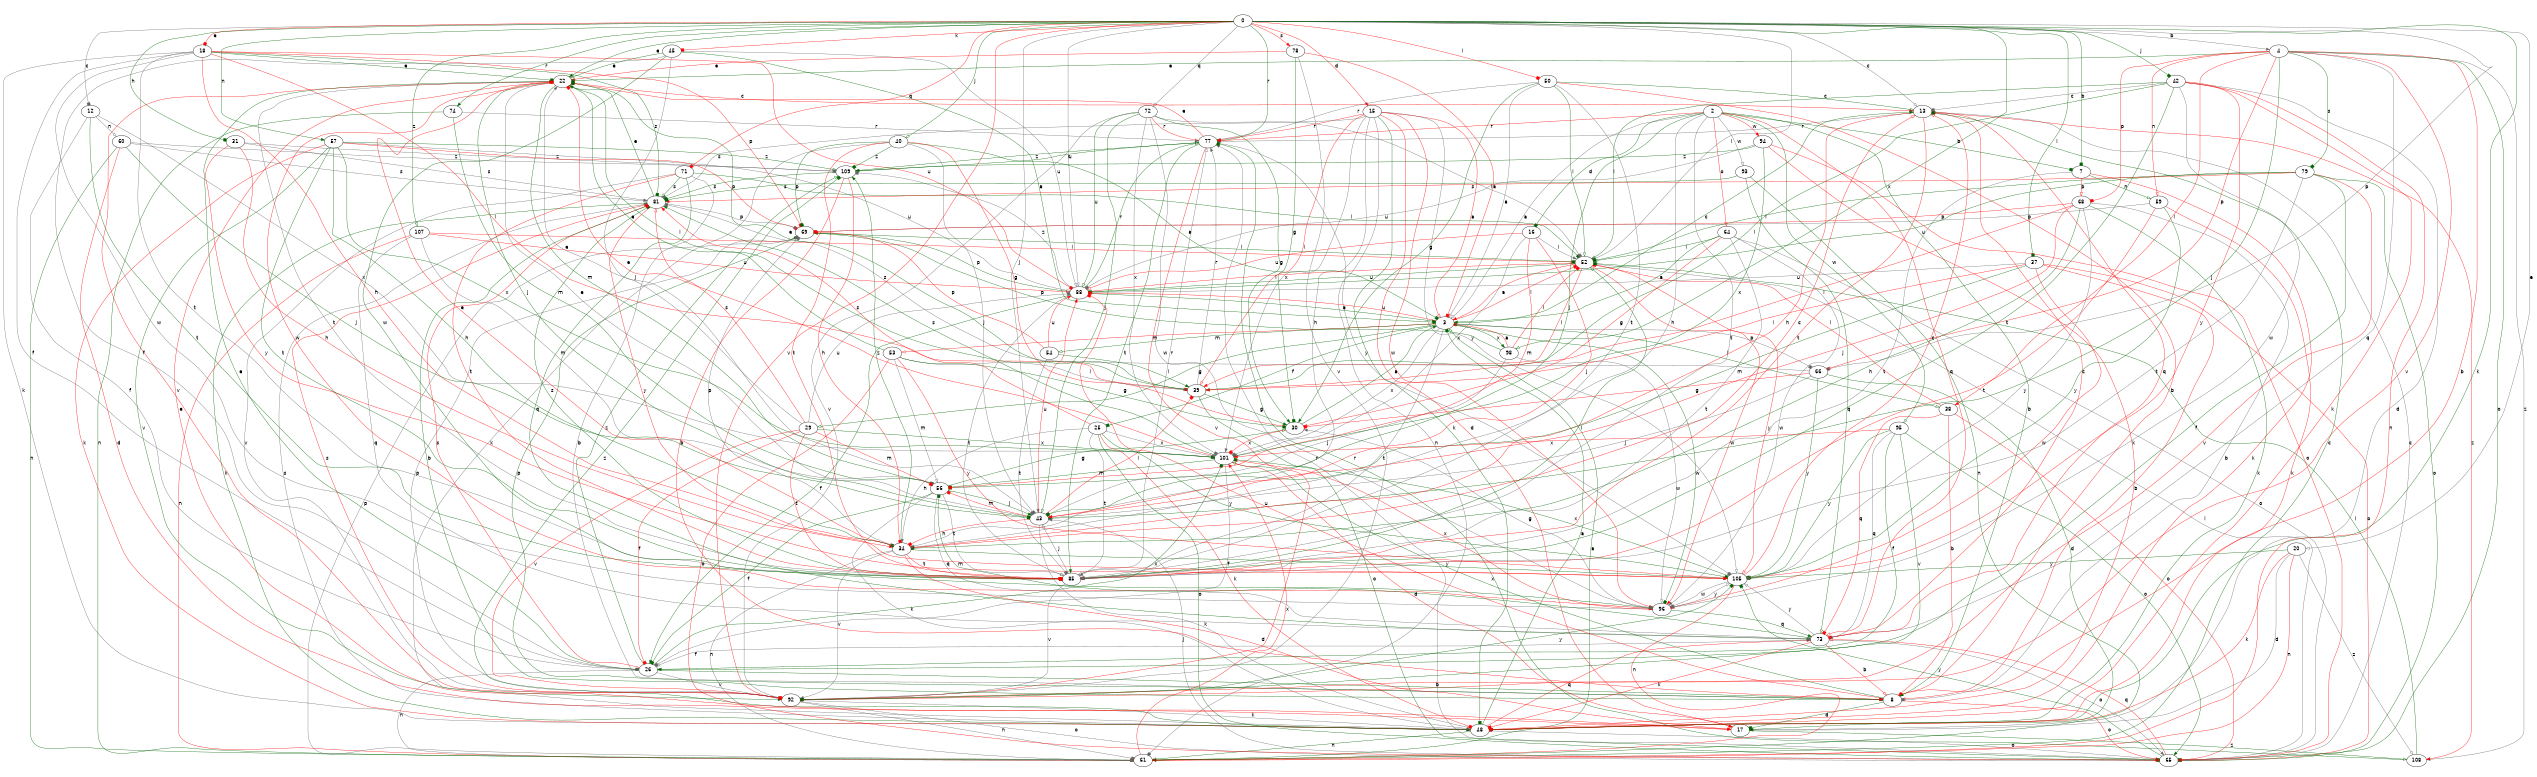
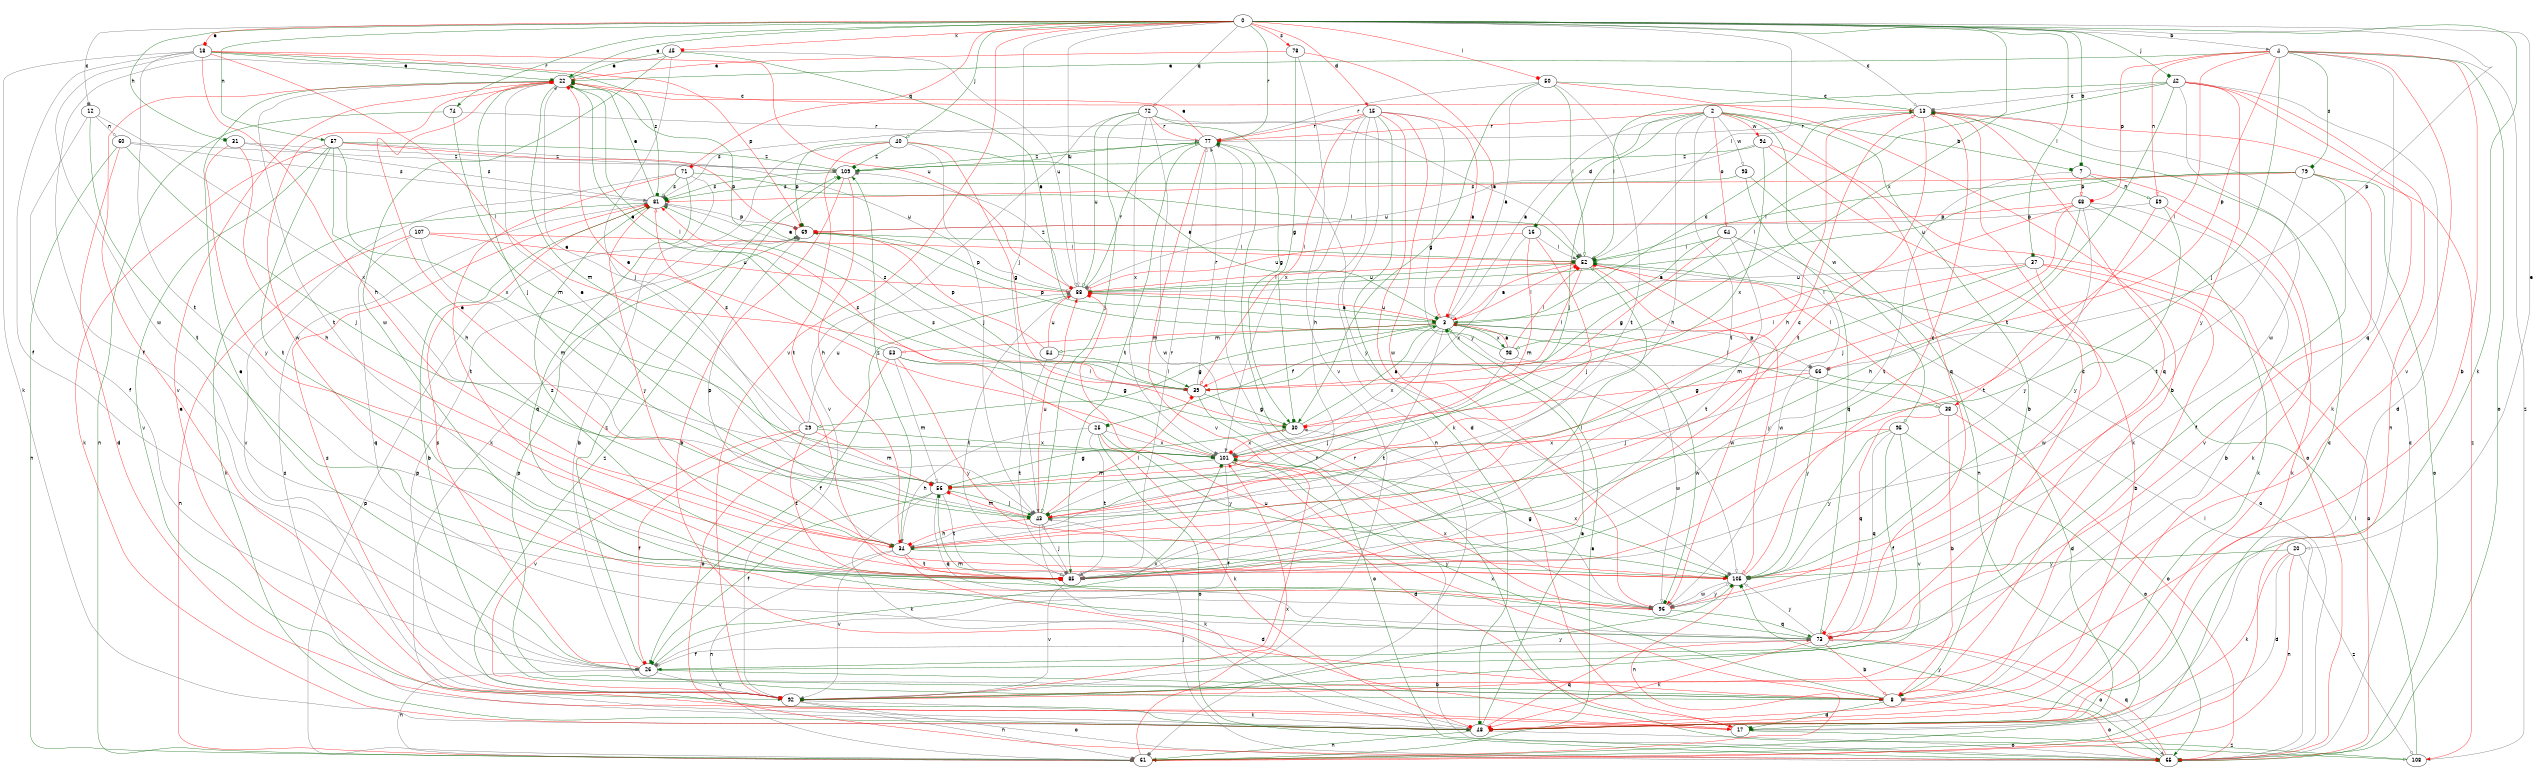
  strict digraph {
    fontname="DejaVu Sans"
    node [fontname="DejaVu Sans"]
    edge [arrowhead=box color=darkgreen fontname="DejaVu Sans"]
    0
    4
    7
    12
    13
    15
    18
    20
    22
    31
    37
    40
    42
    43
    45
    48
    50
    52
    57
    66
    71
    72
    74
    77
    78
    88
    92
    98
    107
    8
    73
    38
    59
    65
    68
    79
    108
    85
    101
    26
    60
    34
    3
    96
    17
    39
    61
    81
    105
    69
    56
    109
    30
    2
    16
    64
    93
    94
    95
    25
    29
    53
    54
    0 -> 4 [arrowhead=normal color=gray40 label=b]
    0 -> 7 [label=b]
    0 -> 12 [color=gray40 label=c]
    0 -> 13 [arrowhead=onormal color=gray40 label=c]
    0 -> 15 [arrowhead=normal color=red label=d]
    0 -> 18 [color=red label=e]
    0 -> 20 [arrowhead=onormal color=gray40 label=e]
    0 -> 22 [arrowhead=normal label=e]
    0 -> 31 [label=h]
    0 -> 37 [label=i]
    0 -> 40 [arrowhead=onormal label=j]
    0 -> 42 [label=j]
    0 -> 43 [arrowhead=normal color=gray40 label=j]
    0 -> 45 [color=red label=k]
    0 -> 48 [label=k]
    0 -> 50 [color=red label=l]
    0 -> 52 [color=gray40 label=l]
    0 -> 57 [arrowhead=normal label=n]
    0 -> 66 [color=gray40 label=p]
    0 -> 71 [color=red label=q]
    0 -> 72 [arrowhead=onormal color=gray40 label=q]
    0 -> 74 [arrowhead=normal label=r]
    0 -> 77 [label=r]
    0 -> 78 [arrowhead=normal color=red label=s]
    0 -> 88 [arrowhead=onormal color=gray40 label=u]
    0 -> 92 [arrowhead=onormal color=red label=v]
    0 -> 98 [arrowhead=onormal label=x]
-   0 -> 107 [arrowhead=onormal label=z]
    4 -> 22 [label=e]
    4 -> 43 [label=j]
    4 -> 66 [arrowhead=onormal color=red label=p]
    4 -> 92 [color=red label=v]
    4 -> 8 [arrowhead=onormal color=red label=b]
    4 -> 73 [arrowhead=normal color=gray40 label=q]
    4 -> 38 [arrowhead=normal color=red label=i]
    4 -> 59 [arrowhead=onormal color=red label=n]
    4 -> 65 [label=o]
    4 -> 68 [color=red label=p]
    4 -> 79 [label=s]
    4 -> 108 [arrowhead=normal color=gray40 label=z]
    7 -> 48 [arrowhead=normal color=red label=k]
    7 -> 59 [arrowhead=onormal label=n]
    7 -> 68 [arrowhead=onormal color=red label=p]
    7 -> 85 [arrowhead=normal color=gray40 label=t]
    12 -> 85 [label=t]
    12 -> 101 [color=gray40 label=x]
    12 -> 26 [arrowhead=normal color=gray40 label=f]
    12 -> 60 [arrowhead=onormal color=gray40 label=n]
    13 -> 77 [arrowhead=onormal color=gray40 label=r]
    13 -> 73 [color=red label=q]
    13 -> 108 [arrowhead=normal color=red label=z]
    13 -> 85 [arrowhead=normal color=red label=t]
    13 -> 34 [color=red label=h]
    15 -> 48 [label=k]
    15 -> 77 [arrowhead=normal color=red label=r]
    15 -> 101 [arrowhead=normal color=gray40 label=x]
    15 -> 34 [arrowhead=normal color=gray40 label=h]
    15 -> 3 [arrowhead=onormal color=red label=a]
    15 -> 96 [arrowhead=normal color=red label=w]
    15 -> 17 [arrowhead=normal color=red label=d]
    15 -> 39 [arrowhead=onormal color=red label=i]
    15 -> 61 [color=gray40 label=n]
    15 -> 81 [color=gray40 label=s]
    15 -> 105 [arrowhead=onormal color=gray40 label=y]
    18 -> 22 [label=e]
    18 -> 48 [arrowhead=normal color=gray40 label=k]
    18 -> 88 [color=red label=u]
    18 -> 85 [color=gray40 label=t]
    18 -> 26 [arrowhead=normal color=gray40 label=f]
    18 -> 34 [arrowhead=onormal color=red label=h]
    18 -> 96 [arrowhead=normal color=gray40 label=w]
    18 -> 39 [color=red label=i]
    18 -> 81 [label=s]
    18 -> 69 [color=red label=p]
    20 -> 48 [color=red label=k]
    20 -> 108 [arrowhead=onormal color=gray40 label=z]
    20 -> 17 [arrowhead=onormal color=gray40 label=d]
    20 -> 61 [arrowhead=normal color=red label=n]
    20 -> 105 [label=y]
    22 -> 13 [arrowhead=normal color=red label=c]
    22 -> 43 [label=j]
    22 -> 92 [color=red label=v]
    22 -> 85 [arrowhead=normal color=gray40 label=t]
    22 -> 96 [color=red label=w]
    22 -> 39 [arrowhead=onormal label=i]
    22 -> 56 [label=m]
    31 -> 34 [arrowhead=normal color=red label=h]
    31 -> 81 [arrowhead=normal color=gray40 label=s]
    31 -> 105 [arrowhead=normal color=red label=y]
    31 -> 109 [arrowhead=onormal color=gray40 label=z]
    37 -> 88 [arrowhead=onormal color=gray40 label=u]
    37 -> 8 [arrowhead=onormal color=red label=b]
    37 -> 65 [arrowhead=normal color=red label=o]
    37 -> 96 [color=red label=w]
    37 -> 39 [arrowhead=normal color=red label=i]
    37 -> 56 [label=m]
    40 -> 43 [color=gray40 label=j]
    40 -> 48 [arrowhead=normal color=gray40 label=k]
    40 -> 85 [arrowhead=normal color=red label=t]
    40 -> 3 [label=a]
    40 -> 69 [label=p]
    40 -> 109 [label=z]
    40 -> 30 [arrowhead=onormal color=red label=g]
    42 -> 13 [color=gray40 label=c]
    42 -> 48 [color=red label=k]
    42 -> 52 [arrowhead=onormal label=l]
    42 -> 85 [arrowhead=normal label=t]
    42 -> 96 [arrowhead=normal color=gray40 label=w]
    42 -> 17 [arrowhead=normal color=gray40 label=d]
    42 -> 39 [arrowhead=onormal label=i]
    42 -> 61 [arrowhead=onormal color=red label=n]
    42 -> 105 [arrowhead=normal color=red label=y]
    43 -> 22 [arrowhead=onormal color=gray40 label=e]
    43 -> 48 [arrowhead=onormal color=gray40 label=k]
    43 -> 88 [arrowhead=normal color=red label=u]
    43 -> 34 [color=red label=h]
    43 -> 39 [color=red label=i]
    43 -> 56 [color=red label=m]
    45 -> 22 [arrowhead=onormal label=e]
    45 -> 43 [color=gray40 label=j]
    45 -> 88 [arrowhead=onormal color=gray40 label=u]
    45 -> 26 [color=gray40 label=f]
    45 -> 3 [label=a]
    45 -> 96 [arrowhead=normal label=w]
    48 -> 73 [arrowhead=normal color=red label=q]
    48 -> 65 [arrowhead=onormal color=gray40 label=o]
    48 -> 3 [label=a]
    48 -> 61 [arrowhead=onormal label=n]
    48 -> 81 [color=gray40 label=s]
    48 -> 109 [label=z]
    50 -> 13 [arrowhead=onormal label=c]
    50 -> 52 [arrowhead=onormal label=l]
    50 -> 77 [arrowhead=onormal color=gray40 label=r]
    50 -> 8 [arrowhead=normal color=red label=b]
    50 -> 85 [arrowhead=onormal color=gray40 label=t]
    50 -> 3 [arrowhead=onormal color=gray40 label=a]
    50 -> 30 [arrowhead=normal label=g]
    52 -> 88 [arrowhead=onormal label=u]
    52 -> 3 [arrowhead=normal color=red label=a]
    52 -> 96 [arrowhead=normal color=red label=w]
    52 -> 39 [arrowhead=normal color=red label=i]
    52 -> 105 [arrowhead=onormal color=red label=y]
    57 -> 48 [arrowhead=normal color=red label=k]
    57 -> 88 [arrowhead=onormal color=gray40 label=u]
    57 -> 92 [arrowhead=normal label=v]
    57 -> 85 [label=t]
    57 -> 101 [label=x]
    57 -> 34 [label=h]
    57 -> 69 [color=red label=p]
    57 -> 109 [arrowhead=onormal label=z]
    66 -> 43 [arrowhead=onormal color=gray40 label=j]
    66 -> 17 [label=d]
    66 -> 81 [color=gray40 label=s]
    66 -> 105 [label=y]
    66 -> 30 [color=red label=g]
    71 -> 52 [label=l]
    71 -> 92 [arrowhead=normal color=gray40 label=v]
    71 -> 8 [color=gray40 label=b]
    71 -> 73 [arrowhead=normal label=q]
    71 -> 85 [color=red label=t]
    71 -> 81 [arrowhead=onormal label=s]
    72 -> 43 [arrowhead=onormal label=j]
    72 -> 52 [color=gray40 label=l]
    72 -> 77 [arrowhead=onormal color=red label=r]
    72 -> 88 [arrowhead=onormal label=u]
    72 -> 92 [arrowhead=onormal color=gray40 label=v]
    72 -> 101 [color=gray40 label=x]
    72 -> 96 [color=gray40 label=w]
    72 -> 30 [arrowhead=normal label=g]
    74 -> 77 [arrowhead=normal color=gray40 label=r]
    74 -> 61 [arrowhead=onormal label=n]
    74 -> 56 [label=m]
    77 -> 22 [color=red label=e]
    77 -> 92 [color=red label=v]
    77 -> 85 [arrowhead=normal label=t]
    77 -> 105 [color=gray40 label=y]
    77 -> 109 [arrowhead=normal label=z]
    78 -> 22 [arrowhead=onormal color=red label=e]
    78 -> 92 [arrowhead=normal color=gray40 label=v]
    78 -> 3 [color=red label=a]
    78 -> 30 [label=g]
    88 -> 52 [arrowhead=onormal color=red label=l]
    88 -> 77 [arrowhead=onormal label=r]
    88 -> 85 [arrowhead=onormal color=gray40 label=t]
    88 -> 26 [arrowhead=normal label=f]
    88 -> 3 [arrowhead=normal label=a]
    88 -> 69 [arrowhead=normal label=p]
    88 -> 109 [color=gray40 label=z]
    92 -> 48 [arrowhead=normal color=gray40 label=k]
    92 -> 65 [color=gray40 label=o]
    92 -> 61 [color=gray40 label=n]
    92 -> 81 [arrowhead=onormal color=red label=s]
    92 -> 105 [label=y]
    92 -> 69 [arrowhead=normal color=gray40 label=p]
    98 -> 43 [color=gray40 label=j]
    98 -> 52 [color=red label=l]
    98 -> 3 [color=red label=a]
    98 -> 96 [arrowhead=onormal color=gray40 label=w]
    98 -> 69 [arrowhead=onormal label=p]
    107 -> 52 [arrowhead=normal color=red label=l]
    107 -> 88 [arrowhead=onormal color=red label=u]
    107 -> 73 [color=gray40 label=q]
    107 -> 61 [color=red label=n]
    107 -> 56 [color=gray40 label=m]
    8 -> 88 [color=red label=u]
    8 -> 65 [arrowhead=normal color=red label=o]
    8 -> 101 [arrowhead=onormal label=x]
    8 -> 17 [label=d]
    8 -> 69 [arrowhead=normal label=p]
    73 -> 13 [arrowhead=normal color=red label=c]
    73 -> 48 [color=red label=k]
    73 -> 8 [arrowhead=onormal color=red label=b]
    73 -> 65 [arrowhead=normal color=gray40 label=o]
    73 -> 26 [arrowhead=onormal color=gray40 label=f]
    73 -> 105 [arrowhead=onormal color=gray40 label=y]
    73 -> 56 [label=m]
    38 -> 52 [color=red label=l]
    38 -> 8 [arrowhead=normal color=red label=b]
    38 -> 73 [color=red label=q]
    38 -> 65 [arrowhead=onormal color=red label=o]
    59 -> 48 [arrowhead=normal color=red label=k]
    59 -> 85 [color=red label=t]
    59 -> 105 [arrowhead=onormal label=y]
    59 -> 69 [arrowhead=onormal color=gray40 label=p]
    65 -> 13 [color=gray40 label=c]
    65 -> 43 [arrowhead=normal color=gray40 label=j]
    65 -> 52 [arrowhead=normal color=gray40 label=l]
    65 -> 77 [arrowhead=normal color=gray40 label=r]
    65 -> 73 [arrowhead=onormal color=red label=q]
    65 -> 105 [label=y]
    68 -> 43 [arrowhead=normal color=red label=j]
    68 -> 48 [arrowhead=onormal label=k]
    68 -> 8 [color=gray40 label=b]
    68 -> 34 [label=h]
    68 -> 39 [arrowhead=onormal color=red label=i]
    68 -> 105 [color=gray40 label=y]
    68 -> 69 [color=red label=p]
    79 -> 52 [label=l]
    79 -> 88 [label=u]
    79 -> 92 [arrowhead=onormal color=red label=v]
    79 -> 65 [label=o]
    79 -> 85 [color=gray40 label=t]
    79 -> 26 [arrowhead=onormal label=f]
    79 -> 81 [arrowhead=normal color=red label=s]
    108 -> 52 [label=l]
    108 -> 77 [label=r]
    85 -> 43 [arrowhead=onormal color=gray40 label=j]
    85 -> 52 [arrowhead=onormal label=l]
    85 -> 77 [arrowhead=onormal color=gray40 label=r]
    85 -> 92 [arrowhead=onormal color=gray40 label=v]
    85 -> 81 [label=s]
    101 -> 22 [color=red label=e]
    101 -> 26 [color=gray40 label=f]
    101 -> 17 [arrowhead=normal color=red label=d]
    101 -> 81 [arrowhead=normal label=s]
    101 -> 56 [label=m]
    26 -> 22 [arrowhead=normal label=e]
    26 -> 92 [arrowhead=onormal color=gray40 label=v]
    26 -> 8 [arrowhead=onormal label=b]
    26 -> 101 [label=x]
    26 -> 61 [color=gray40 label=n]
    26 -> 81 [color=red label=s]
    26 -> 109 [arrowhead=onormal label=z]
    60 -> 43 [label=j]
    60 -> 17 [arrowhead=normal color=red label=d]
    60 -> 61 [arrowhead=onormal label=n]
    60 -> 81 [arrowhead=onormal color=gray40 label=s]
    60 -> 109 [color=gray40 label=z]
    34 -> 13 [arrowhead=onormal color=red label=c]
    34 -> 22 [arrowhead=normal color=red label=e]
    34 -> 92 [arrowhead=normal color=gray40 label=v]
    34 -> 85 [color=red label=t]
    34 -> 17 [arrowhead=normal color=red label=d]
    34 -> 61 [arrowhead=normal color=gray40 label=n]
    34 -> 105 [arrowhead=onormal label=y]
    34 -> 69 [color=gray40 label=p]
    34 -> 109 [arrowhead=normal label=z]
    3 -> 13 [arrowhead=normal label=c]
    3 -> 52 [color=red label=l]
    3 -> 66 [color=gray40 label=p]
    3 -> 88 [color=red label=u]
    3 -> 98 [arrowhead=normal label=x]
    3 -> 38 [arrowhead=onormal label=i]
    3 -> 85 [arrowhead=onormal color=gray40 label=t]
    3 -> 101 [color=gray40 label=x]
    3 -> 96 [label=w]
    3 -> 25 [label=f]
    3 -> 29 [arrowhead=onormal label=g]
    3 -> 53 [arrowhead=onormal color=red label=m]
    3 -> 54 [arrowhead=onormal label=m]
    96 -> 73 [arrowhead=normal label=q]
    96 -> 101 [arrowhead=onormal color=red label=x]
    96 -> 105 [arrowhead=onormal color=gray40 label=y]
    96 -> 30 [arrowhead=normal color=gray40 label=g]
    17 -> 22 [color=red label=e]
    17 -> 108 [arrowhead=onormal label=z]
    39 -> 22 [arrowhead=onormal label=e]
    39 -> 77 [arrowhead=normal color=gray40 label=r]
    39 -> 65 [arrowhead=normal label=o]
    39 -> 30 [arrowhead=normal label=g]
    61 -> 13 [label=c]
    61 -> 101 [arrowhead=normal color=red label=x]
    61 -> 3 [arrowhead=onormal label=a]
    61 -> 69 [color=gray40 label=p]
    81 -> 22 [label=e]
    81 -> 48 [arrowhead=normal label=k]
    81 -> 8 [arrowhead=onormal label=b]
    81 -> 105 [arrowhead=onormal color=red label=y]
    81 -> 69 [arrowhead=normal color=gray40 label=p]
    105 -> 13 [arrowhead=onormal color=red label=c]
    105 -> 101 [label=x]
    105 -> 96 [arrowhead=normal color=gray40 label=w]
    105 -> 61 [arrowhead=normal color=red label=n]
    69 -> 52 [label=l]
    56 -> 43 [arrowhead=normal label=j]
    56 -> 48 [arrowhead=onormal color=gray40 label=k]
    56 -> 73 [arrowhead=onormal color=gray40 label=q]
    56 -> 85 [arrowhead=onormal color=gray40 label=t]
    56 -> 26 [label=f]
    56 -> 30 [arrowhead=onormal label=g]
    109 -> 77 [arrowhead=onormal label=r]
    109 -> 8 [arrowhead=normal color=red label=b]
    109 -> 34 [color=red label=h]
    109 -> 81 [label=s]
    30 -> 101 [color=red label=x]
    30 -> 3 [arrowhead=normal label=a]
    2 -> 7 [label=b]
    2 -> 43 [label=j]
    2 -> 77 [arrowhead=normal color=red label=r]
    2 -> 8 [arrowhead=normal label=b]
    2 -> 73 [arrowhead=onormal color=red label=q]
    2 -> 85 [arrowhead=onormal color=gray40 label=t]
    2 -> 34 [arrowhead=onormal color=gray40 label=h]
    2 -> 3 [arrowhead=onormal color=gray40 label=a]
    2 -> 16 [label=d]
    2 -> 64 [arrowhead=onormal color=red label=o]
    2 -> 93 [arrowhead=onormal color=gray40 label=w]
    2 -> 94 [arrowhead=normal color=red label=w]
    2 -> 95 [arrowhead=onormal label=w]
    16 -> 43 [arrowhead=onormal color=red label=j]
    16 -> 52 [arrowhead=normal color=gray40 label=l]
    16 -> 88 [arrowhead=onormal color=red label=u]
    16 -> 101 [color=gray40 label=x]
    16 -> 56 [color=red label=m]
    64 -> 52 [arrowhead=onormal label=l]
    64 -> 65 [arrowhead=onormal color=gray40 label=o]
    64 -> 85 [arrowhead=normal color=gray40 label=t]
    64 -> 3 [arrowhead=normal label=a]
    64 -> 96 [arrowhead=normal color=gray40 label=w]
    64 -> 30 [arrowhead=onormal color=red label=g]
    93 -> 73 [arrowhead=onormal label=q]
    93 -> 61 [arrowhead=onormal label=n]
    93 -> 81 [label=s]
    94 -> 48 [arrowhead=onormal color=red label=k]
    94 -> 88 [color=gray40 label=u]
    94 -> 65 [arrowhead=normal color=red label=o]
    94 -> 101 [arrowhead=onormal label=x]
    94 -> 109 [arrowhead=onormal label=z]
    95 -> 92 [label=v]
    95 -> 73 [arrowhead=onormal color=gray40 label=q]
    95 -> 65 [arrowhead=normal label=o]
    95 -> 101 [arrowhead=normal color=red label=x]
    95 -> 26 [arrowhead=normal label=f]
    95 -> 105 [arrowhead=onormal label=y]
    25 -> 48 [color=red label=k]
    25 -> 65 [label=o]
    25 -> 85 [arrowhead=normal color=gray40 label=t]
    25 -> 101 [color=gray40 label=x]
    25 -> 34 [arrowhead=normal color=gray40 label=h]
    25 -> 81 [arrowhead=normal color=red label=s]
    25 -> 105 [label=y]
    29 -> 22 [arrowhead=normal color=gray40 label=e]
    29 -> 88 [color=gray40 label=u]
    29 -> 92 [color=red label=v]
    29 -> 85 [color=red label=t]
    29 -> 101 [arrowhead=normal label=x]
    29 -> 26 [color=red label=f]
    29 -> 81 [arrowhead=onormal color=red label=s]
    29 -> 56 [color=red label=m]
    53 -> 22 [arrowhead=normal label=e]
    53 -> 65 [arrowhead=normal color=red label=o]
    53 -> 39 [arrowhead=onormal color=gray40 label=i]
    53 -> 105 [arrowhead=normal color=red label=y]
    53 -> 56 [arrowhead=onormal color=gray40 label=m]
    53 -> 30 [label=g]
    54 -> 88 [arrowhead=normal color=red label=u]
    54 -> 85 [color=gray40 label=t]
    54 -> 39 [arrowhead=normal label=i]
    54 -> 69 [arrowhead=normal color=red label=p]
  }
